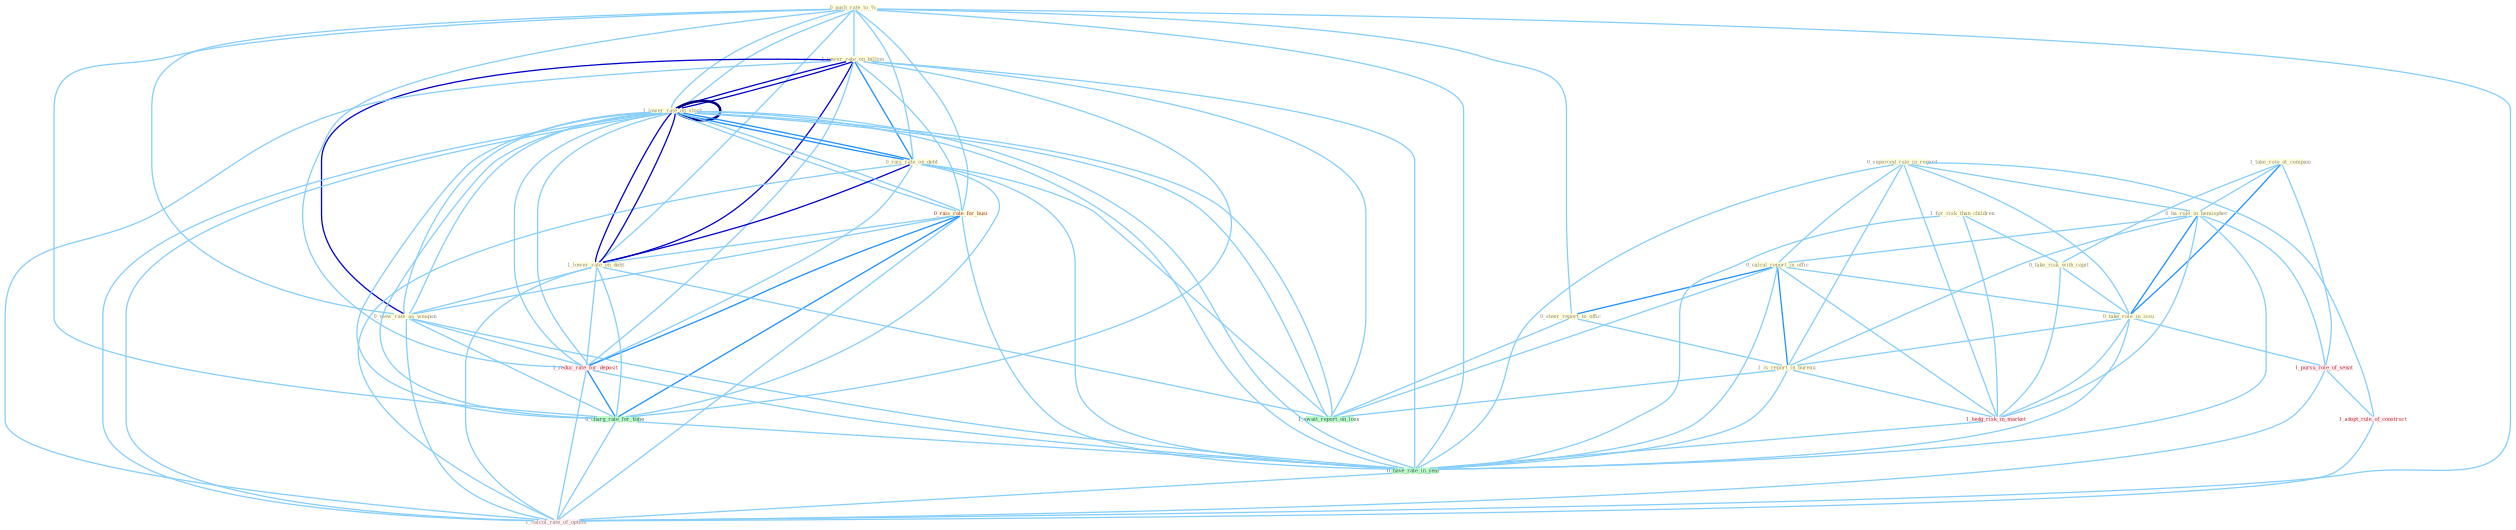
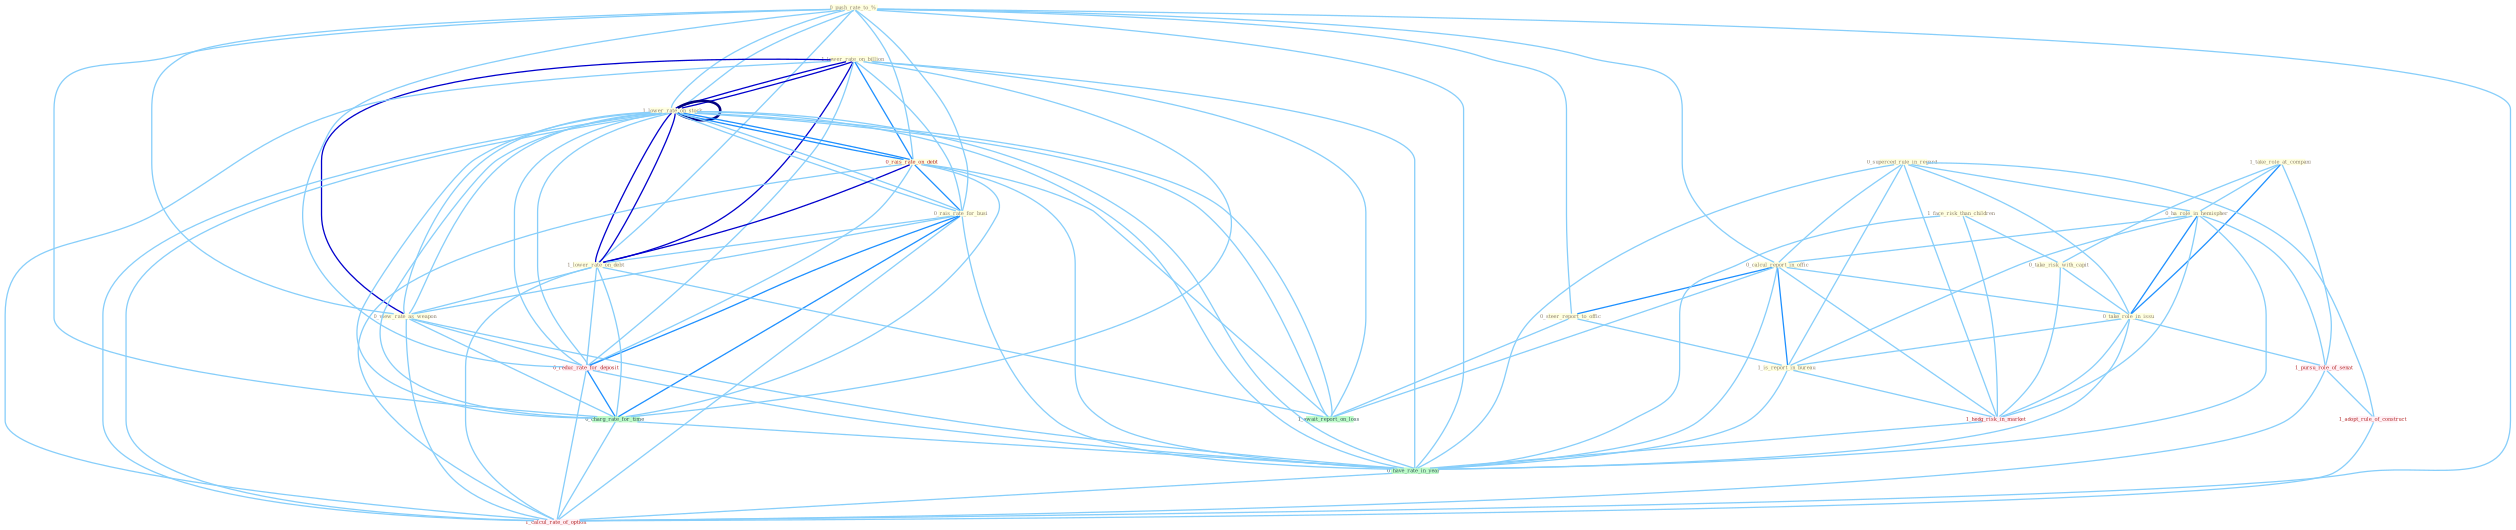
  graph {
    node [color="#ffffe0" fixedsize=true fontcolor="#8b7d6b" fontsize=4 shape=polygon style=filled]
    edge [color="#87cefa" w=1]
    "0_push_rate_to_% " [height=.06 width=.5]
    "1_lower_rate_on_billion " [height=.06 width=.5]
    "1_lower_rate_on_stock " [height=.06 width=.5]
-   "0_rais_rate_on_debt " [height=.06 width=.5]
-   "0_rais_rate_for_busi " [fontcolor="#b22222" height=.06 width=.5]
+   "0_rais_rate_on_debt " [fontcolor="#b22222" height=.06 width=.5]
+   "0_rais_rate_for_busi " [height=.06 width=.5]
    "1_take_role_at_compani " [height=.06 width=.5]
    "1_lower_rate_on_debt " [height=.06 width=.5]
    "0_superced_rule_in_regard " [height=.06 width=.5]
    "0_ha_role_in_hemispher " [height=.06 width=.5]
    n10 [height=.06 label="0_calcul_report_in_offic" width=.5]
-   "1_face_risk_than_children " [height=.06 width=.5 label="1_for_risk_than_children"]
+   "1_face_risk_than_children " [height=.06 width=.5]
    "0_take_risk_with_capit " [height=.06 width=.5]
    "0_take_role_in_issu " [height=.06 width=.5]
    "0_view_rate_as_weapon " [height=.06 width=.5]
    "0_steer_report_to_offic " [height=.06 width=.5]
    "1_is_report_in_bureau " [height=.06 width=.5]
    "1_pursu_role_of_senat " [color="#fff0f5" fontcolor="#b22222" height=.06 width=.5]
-   "1_reduc_rate_for_deposit " [color="#fff0f5" fontcolor="#b22222" height=.06 width=.5]
+   "1_reduc_rate_for_deposit " [color="#fff0f5" fontcolor="#b22222" height=.06 width=.5 label="0_reduc_rate_for_deposit"]
    "1_adopt_rule_of_construct " [color="#fff0f5" fontcolor="#b22222" height=.06 width=.5]
    "1_hedg_risk_in_market " [color="#fff0f5" fontcolor="#b22222" height=.06 width=.5]
-   "1_calcul_rate_of_option " [color="#fff0f5" height=.06 width=.5]
+   "1_calcul_rate_of_option " [color="#fff0f5" fontcolor="#b22222" height=.06 width=.5]
    "0_charg_rate_for_time " [color="#BDFCC9" fontcolor="#2f4f4f" height=.06 width=.5]
    "0_have_rate_in_year " [color="#BDFCC9" fontcolor="#2f4f4f" height=.06 width=.5]
    "1_await_report_on_loss " [color="#BDFCC9" fontcolor="#2f4f4f" height=.06 width=.5]
    subgraph sub_1 {
      "0_push_rate_to_% "
      "1_lower_rate_on_billion "
      "1_lower_rate_on_stock "
      "0_rais_rate_on_debt "
      "0_rais_rate_for_busi "
      "1_take_role_at_compani "
      "1_lower_rate_on_debt "
      "0_superced_rule_in_regard "
      "0_ha_role_in_hemispher "
      n10
      "1_face_risk_than_children "
      "0_take_risk_with_capit "
      "0_take_role_in_issu "
      "0_view_rate_as_weapon "
      "0_steer_report_to_offic "
      "1_is_report_in_bureau "
    }
    subgraph sub_2 {
      "1_pursu_role_of_senat "
      "1_reduc_rate_for_deposit "
      "1_adopt_rule_of_construct "
      "1_hedg_risk_in_market "
      "1_calcul_rate_of_option "
    }
-   "0_push_rate_to_% " -- "1_lower_rate_on_billion "
+   "0_push_rate_to_% " -- n10
    "0_push_rate_to_% " -- "1_lower_rate_on_stock "
    "0_push_rate_to_% " -- "1_lower_rate_on_stock "
    "0_push_rate_to_% " -- "0_rais_rate_on_debt "
    "0_push_rate_to_% " -- "0_rais_rate_for_busi "
    "0_push_rate_to_% " -- "1_lower_rate_on_debt "
    "0_push_rate_to_% " -- "0_view_rate_as_weapon "
    "0_push_rate_to_% " -- "0_steer_report_to_offic "
    "0_push_rate_to_% " -- "1_reduc_rate_for_deposit "
    "0_push_rate_to_% " -- "1_calcul_rate_of_option "
    "0_push_rate_to_% " -- "0_charg_rate_for_time "
    "0_push_rate_to_% " -- "0_have_rate_in_year "
    "1_lower_rate_on_billion " -- "1_lower_rate_on_stock " [color="#0000cd" w=3]
    "1_lower_rate_on_billion " -- "1_lower_rate_on_stock " [color="#0000cd" w=3]
    "1_lower_rate_on_billion " -- "0_rais_rate_on_debt " [color="#1e90ff" w=2]
    "1_lower_rate_on_billion " -- "0_rais_rate_for_busi "
    "1_lower_rate_on_billion " -- "1_lower_rate_on_debt " [color="#0000cd" w=3]
    "1_lower_rate_on_billion " -- "0_view_rate_as_weapon " [color="#0000cd"]
    "1_lower_rate_on_billion " -- "1_reduc_rate_for_deposit "
    "1_lower_rate_on_billion " -- "1_calcul_rate_of_option "
    "1_lower_rate_on_billion " -- "0_charg_rate_for_time "
    "1_lower_rate_on_billion " -- "0_have_rate_in_year "
    "1_lower_rate_on_billion " -- "1_await_report_on_loss "
    "1_lower_rate_on_stock " -- "1_lower_rate_on_stock " [color="#000080" style=bold w=4]
    "1_lower_rate_on_stock " -- "0_rais_rate_on_debt " [color="#1e90ff" w=2]
    "1_lower_rate_on_stock " -- "0_rais_rate_for_busi "
    "1_lower_rate_on_stock " -- "1_lower_rate_on_debt " [color="#0000cd" w=3]
    "1_lower_rate_on_stock " -- "0_view_rate_as_weapon "
    "1_lower_rate_on_stock " -- "0_view_rate_as_weapon "
    "1_lower_rate_on_stock " -- "1_reduc_rate_for_deposit "
    "1_lower_rate_on_stock " -- "1_reduc_rate_for_deposit "
    "1_lower_rate_on_stock " -- "1_calcul_rate_of_option "
    "1_lower_rate_on_stock " -- "1_calcul_rate_of_option "
    "1_lower_rate_on_stock " -- "0_charg_rate_for_time "
    "1_lower_rate_on_stock " -- "0_charg_rate_for_time "
    "1_lower_rate_on_stock " -- "0_have_rate_in_year "
    "1_lower_rate_on_stock " -- "0_have_rate_in_year "
    "1_lower_rate_on_stock " -- "1_await_report_on_loss "
    "1_lower_rate_on_stock " -- "1_await_report_on_loss "
    "0_rais_rate_on_debt " -- "1_lower_rate_on_stock " [color="#1e90ff" w=2]
+   "0_rais_rate_on_debt " -- "0_rais_rate_for_busi " [color="#1e90ff" w=2]
    "0_rais_rate_on_debt " -- "1_lower_rate_on_debt " [color="#0000cd" w=3]
    "0_rais_rate_on_debt " -- "1_reduc_rate_for_deposit "
    "0_rais_rate_on_debt " -- "1_calcul_rate_of_option "
    "0_rais_rate_on_debt " -- "0_charg_rate_for_time "
    "0_rais_rate_on_debt " -- "0_have_rate_in_year "
    "0_rais_rate_on_debt " -- "1_await_report_on_loss "
    "0_rais_rate_for_busi " -- "1_lower_rate_on_stock "
    "0_rais_rate_for_busi " -- "1_lower_rate_on_debt "
    "0_rais_rate_for_busi " -- "0_view_rate_as_weapon "
    "0_rais_rate_for_busi " -- "1_reduc_rate_for_deposit " [color="#1e90ff" w=2]
    "0_rais_rate_for_busi " -- "1_calcul_rate_of_option "
    "0_rais_rate_for_busi " -- "0_charg_rate_for_time " [color="#1e90ff" w=2]
    "0_rais_rate_for_busi " -- "0_have_rate_in_year "
    "1_take_role_at_compani " -- "0_ha_role_in_hemispher "
    "1_take_role_at_compani " -- "0_take_risk_with_capit "
    "1_take_role_at_compani " -- "0_take_role_in_issu " [color="#1e90ff" w=2]
    "1_take_role_at_compani " -- "1_pursu_role_of_senat "
    "1_lower_rate_on_debt " -- "1_lower_rate_on_stock " [color="#0000cd" w=3]
    "1_lower_rate_on_debt " -- "0_view_rate_as_weapon "
    "1_lower_rate_on_debt " -- "1_reduc_rate_for_deposit "
    "1_lower_rate_on_debt " -- "1_calcul_rate_of_option "
    "1_lower_rate_on_debt " -- "0_charg_rate_for_time "
    "1_lower_rate_on_debt " -- "1_await_report_on_loss "
    "0_superced_rule_in_regard " -- "0_ha_role_in_hemispher "
    "0_superced_rule_in_regard " -- n10
    "0_superced_rule_in_regard " -- "0_take_role_in_issu "
    "0_superced_rule_in_regard " -- "1_is_report_in_bureau "
    "0_superced_rule_in_regard " -- "1_adopt_rule_of_construct "
    "0_superced_rule_in_regard " -- "1_hedg_risk_in_market "
    "0_superced_rule_in_regard " -- "0_have_rate_in_year "
    "0_ha_role_in_hemispher " -- n10
    "0_ha_role_in_hemispher " -- "0_take_role_in_issu " [color="#1e90ff" w=2]
    "0_ha_role_in_hemispher " -- "1_is_report_in_bureau "
    "0_ha_role_in_hemispher " -- "1_pursu_role_of_senat "
    "0_ha_role_in_hemispher " -- "1_hedg_risk_in_market "
    "0_ha_role_in_hemispher " -- "0_have_rate_in_year "
    n10 -- "0_take_role_in_issu "
    n10 -- "0_steer_report_to_offic " [color="#1e90ff" w=2]
    n10 -- "1_is_report_in_bureau " [color="#1e90ff" w=2]
    n10 -- "1_hedg_risk_in_market "
    n10 -- "0_have_rate_in_year "
    n10 -- "1_await_report_on_loss "
    "1_face_risk_than_children " -- "0_take_risk_with_capit "
    "1_face_risk_than_children " -- "1_hedg_risk_in_market "
    "1_face_risk_than_children " -- "0_have_rate_in_year "
    "0_take_risk_with_capit " -- "0_take_role_in_issu "
    "0_take_risk_with_capit " -- "1_hedg_risk_in_market "
    "0_take_role_in_issu " -- "1_is_report_in_bureau "
    "0_take_role_in_issu " -- "1_pursu_role_of_senat "
    "0_take_role_in_issu " -- "1_hedg_risk_in_market "
    "0_take_role_in_issu " -- "0_have_rate_in_year "
    "0_view_rate_as_weapon " -- "1_reduc_rate_for_deposit "
    "0_view_rate_as_weapon " -- "1_calcul_rate_of_option "
    "0_view_rate_as_weapon " -- "0_charg_rate_for_time "
    "0_view_rate_as_weapon " -- "0_have_rate_in_year "
    "0_steer_report_to_offic " -- "1_is_report_in_bureau "
    "0_steer_report_to_offic " -- "1_await_report_on_loss "
    "1_is_report_in_bureau " -- "1_hedg_risk_in_market "
    "1_is_report_in_bureau " -- "0_have_rate_in_year "
-   "1_is_report_in_bureau " -- "1_await_report_on_loss "
    "1_pursu_role_of_senat " -- "1_adopt_rule_of_construct "
    "1_pursu_role_of_senat " -- "1_calcul_rate_of_option "
    "1_reduc_rate_for_deposit " -- "1_calcul_rate_of_option "
    "1_reduc_rate_for_deposit " -- "0_charg_rate_for_time " [color="#1e90ff" w=2]
    "1_reduc_rate_for_deposit " -- "0_have_rate_in_year "
    "1_adopt_rule_of_construct " -- "1_calcul_rate_of_option "
    "1_hedg_risk_in_market " -- "0_have_rate_in_year "
    "0_charg_rate_for_time " -- "1_calcul_rate_of_option "
    "0_charg_rate_for_time " -- "0_have_rate_in_year "
    "0_have_rate_in_year " -- "1_calcul_rate_of_option "
  }
